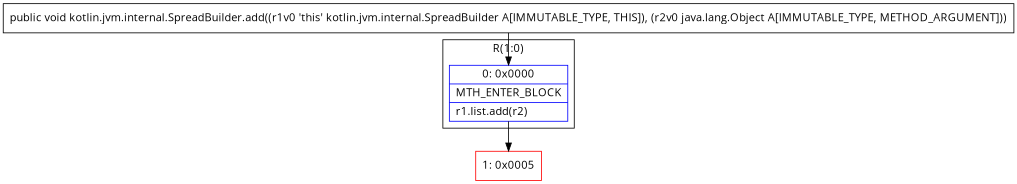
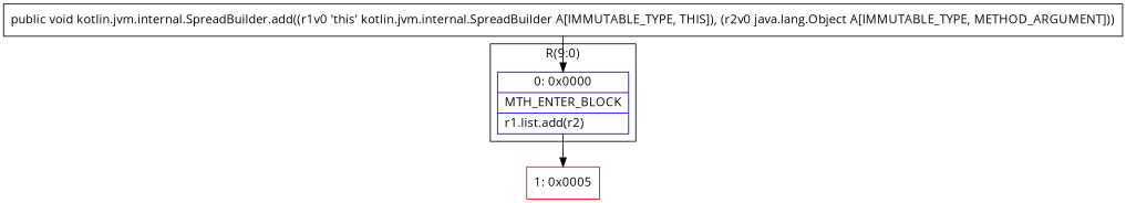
  digraph {
    fontname="Open Sans"
    node [shape=record fontname="Open Sans"]
    edge [fontname="Open Sans"]
    n1 [color=blue label="{0\:\ 0x0000|MTH_ENTER_BLOCK\l|r1.list.add(r2)\l}"]
    n2 [color=red label="{1\:\ 0x0005}"]
    n3 [label="{public void kotlin.jvm.internal.SpreadBuilder.add((r1v0 'this' kotlin.jvm.internal.SpreadBuilder A[IMMUTABLE_TYPE, THIS]), (r2v0 java.lang.Object A[IMMUTABLE_TYPE, METHOD_ARGUMENT])) }"]
    subgraph cluster_1 {
-     label="R(1:0)"
+     label="R(9:0)"
      n1
    }
    n1 -> n2
    n3 -> n1
  }
